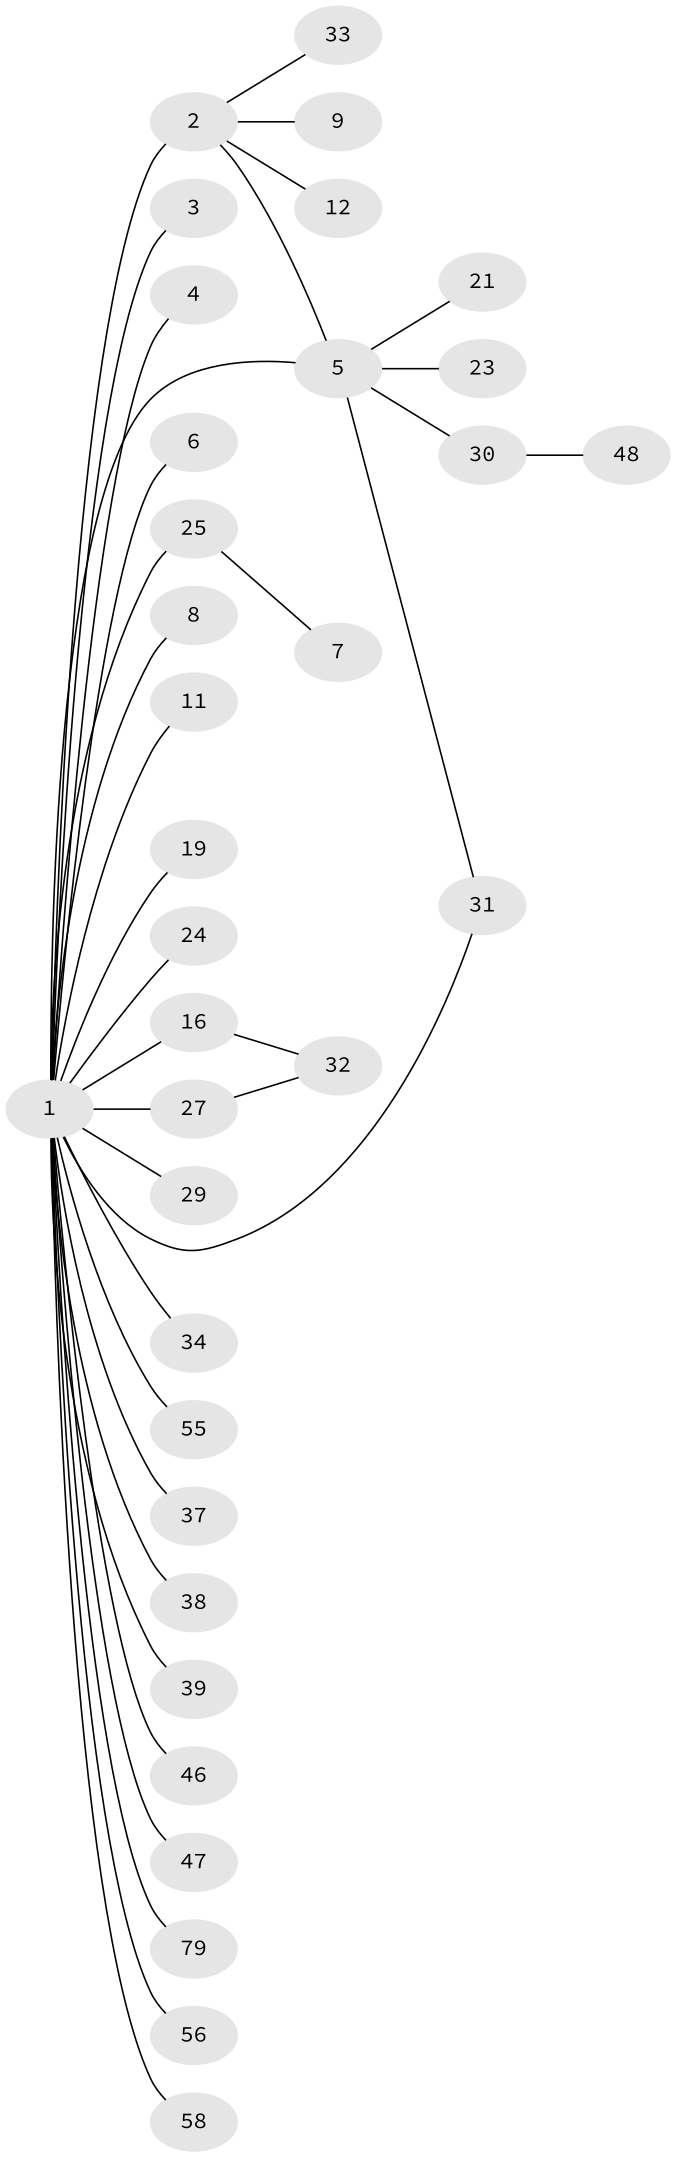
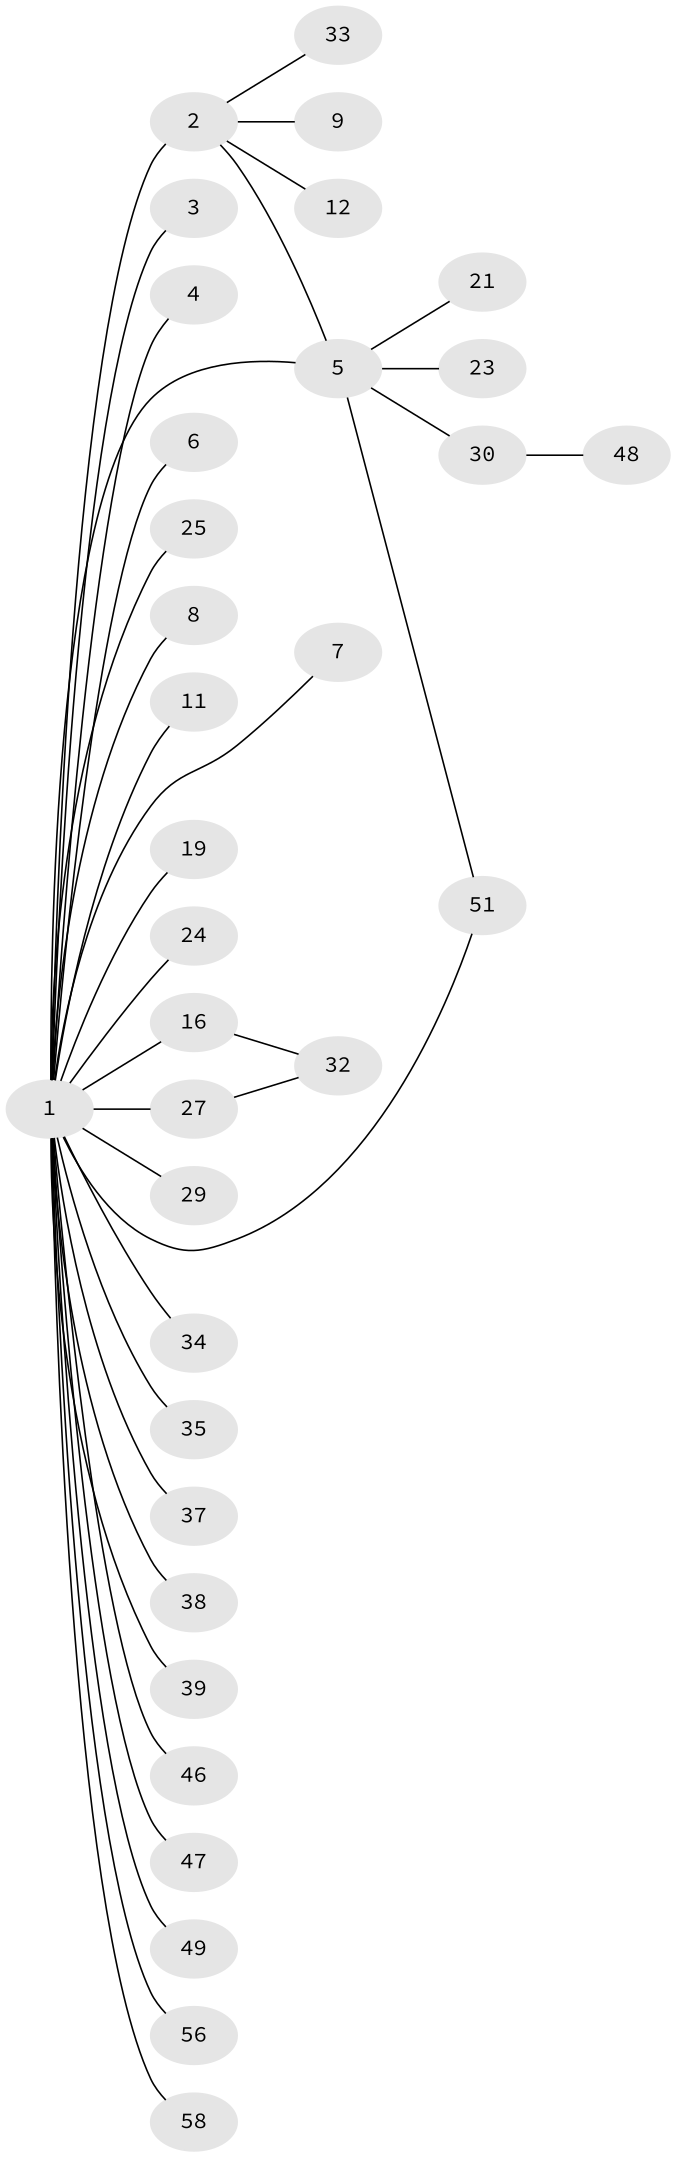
  graph {
    fontname="Source Code Pro"
    rankdir=LR
    node [color=gray90 fontname="Source Code Pro" style=filled]
    edge [fontname="Source Code Pro"]
    1
    2
    3
    4
    5 [super="+28+10+22"]
    6
    7 [super="+26+44"]
    8
    11 [super="+19+46+15"]
    16 [super="+52+18"]
    n11 [label=19]
    24 [super="+36"]
    25
    27 [super="+51"]
    29
-   31
+   31 [label=51]
    34
-   35 [label=55]
+   35
    37
    38
    39 [super="+55"]
    n22 [label=46]
    47
-   49 [label=79]
+   49
    56
    58
    9 [super="+30"]
    12
    33 [super="+40+57"]
    n30 [label=23]
    n31 [label=30 super="+23+50"]
    21
    32
    48
    1 -- 2
    1 -- 3
    1 -- 4
    1 -- 5
    1 -- 6
-   25 -- 7
+   1 -- 7
    1 -- 8
    1 -- 11
    1 -- 16
    1 -- n11
    1 -- 24
    1 -- 25
    1 -- 27
    1 -- 29
    1 -- 31
    1 -- 34
    1 -- 35
    1 -- 37
    1 -- 38
    1 -- 39
    1 -- n22
    1 -- 47
    1 -- 49
    1 -- 56
    1 -- 58
    2 -- 5
    2 -- 9
    2 -- 12
    2 -- 33
    5 -- 31
    5 -- n30
    5 -- n31
    5 -- 21
    16 -- 32
    27 -- 32
    n31 -- 48
  }
